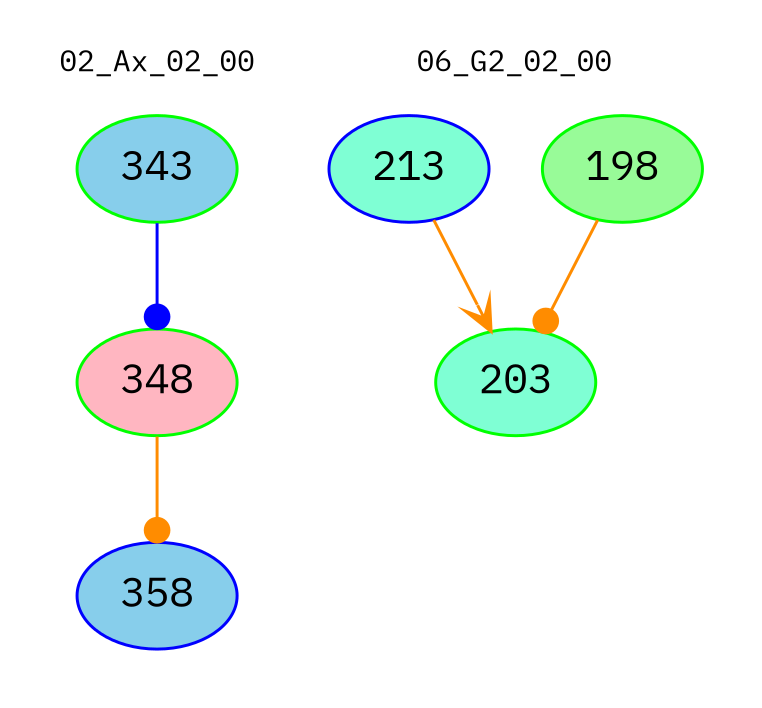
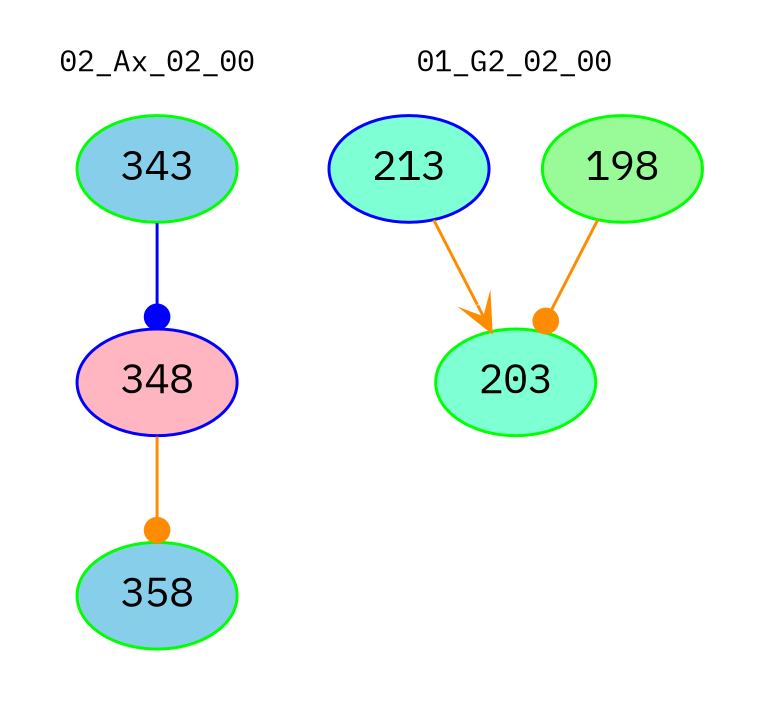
  digraph {
    fontname="IBM Plex Mono"
    node [color=green fillcolor=skyblue fontname="IBM Plex Mono" style=filled]
    edge [arrowhead=dot color=darkorange fontname="IBM Plex Mono"]
    n1 [label=343]
-   n2 [fillcolor=lightpink label=348]
-   n3 [color=blue label=358]
+   n2 [color=blue fillcolor=lightpink label=348]
+   n3 [label=358]
    n4 [fillcolor=palegreen label=198]
    n5 [fillcolor=aquamarine label=203]
    n6 [color=blue fillcolor=aquamarine label=213]
    subgraph cluster_1 {
      color=white
      fontsize=10
      label="02_Ax_02_00"
      n1
      n2
      n3
    }
    subgraph cluster_2 {
      color=white
      fontsize=10
-     label="06_G2_02_00"
+     label="01_G2_02_00"
      n4
      n5
      n6
    }
    n1 -> n2 [color=blue]
    n2 -> n3
    n4 -> n5
    n6 -> n5 [arrowhead=vee]
  }
